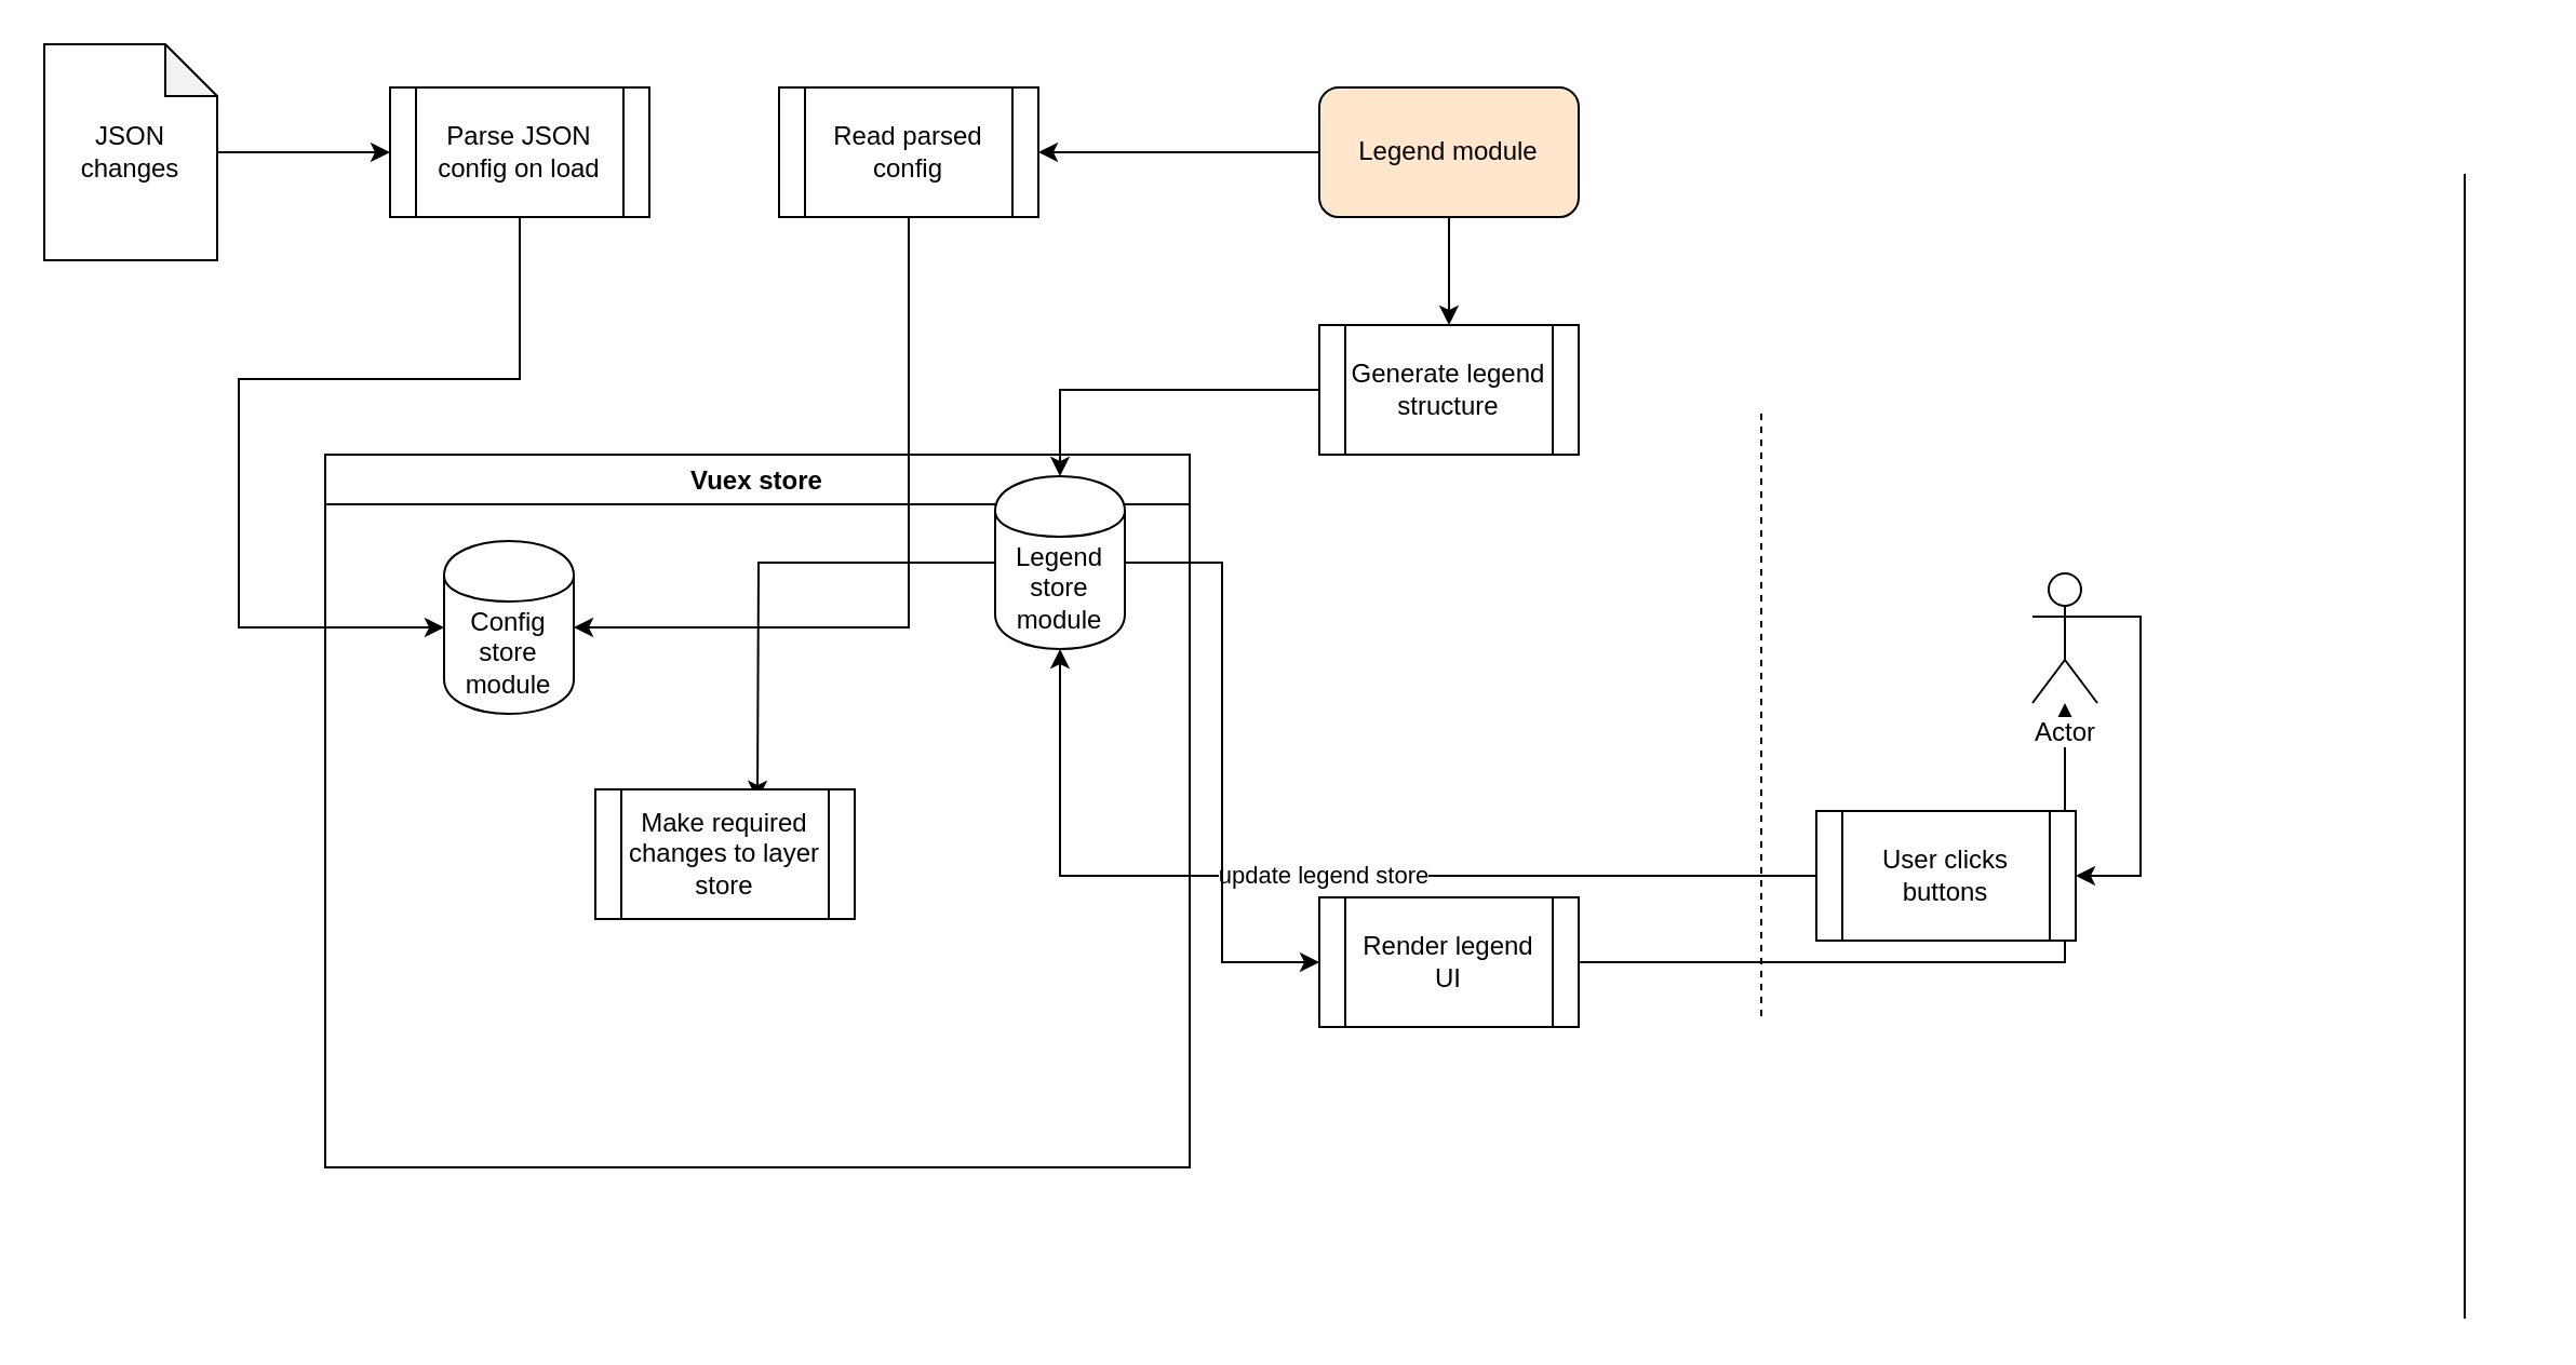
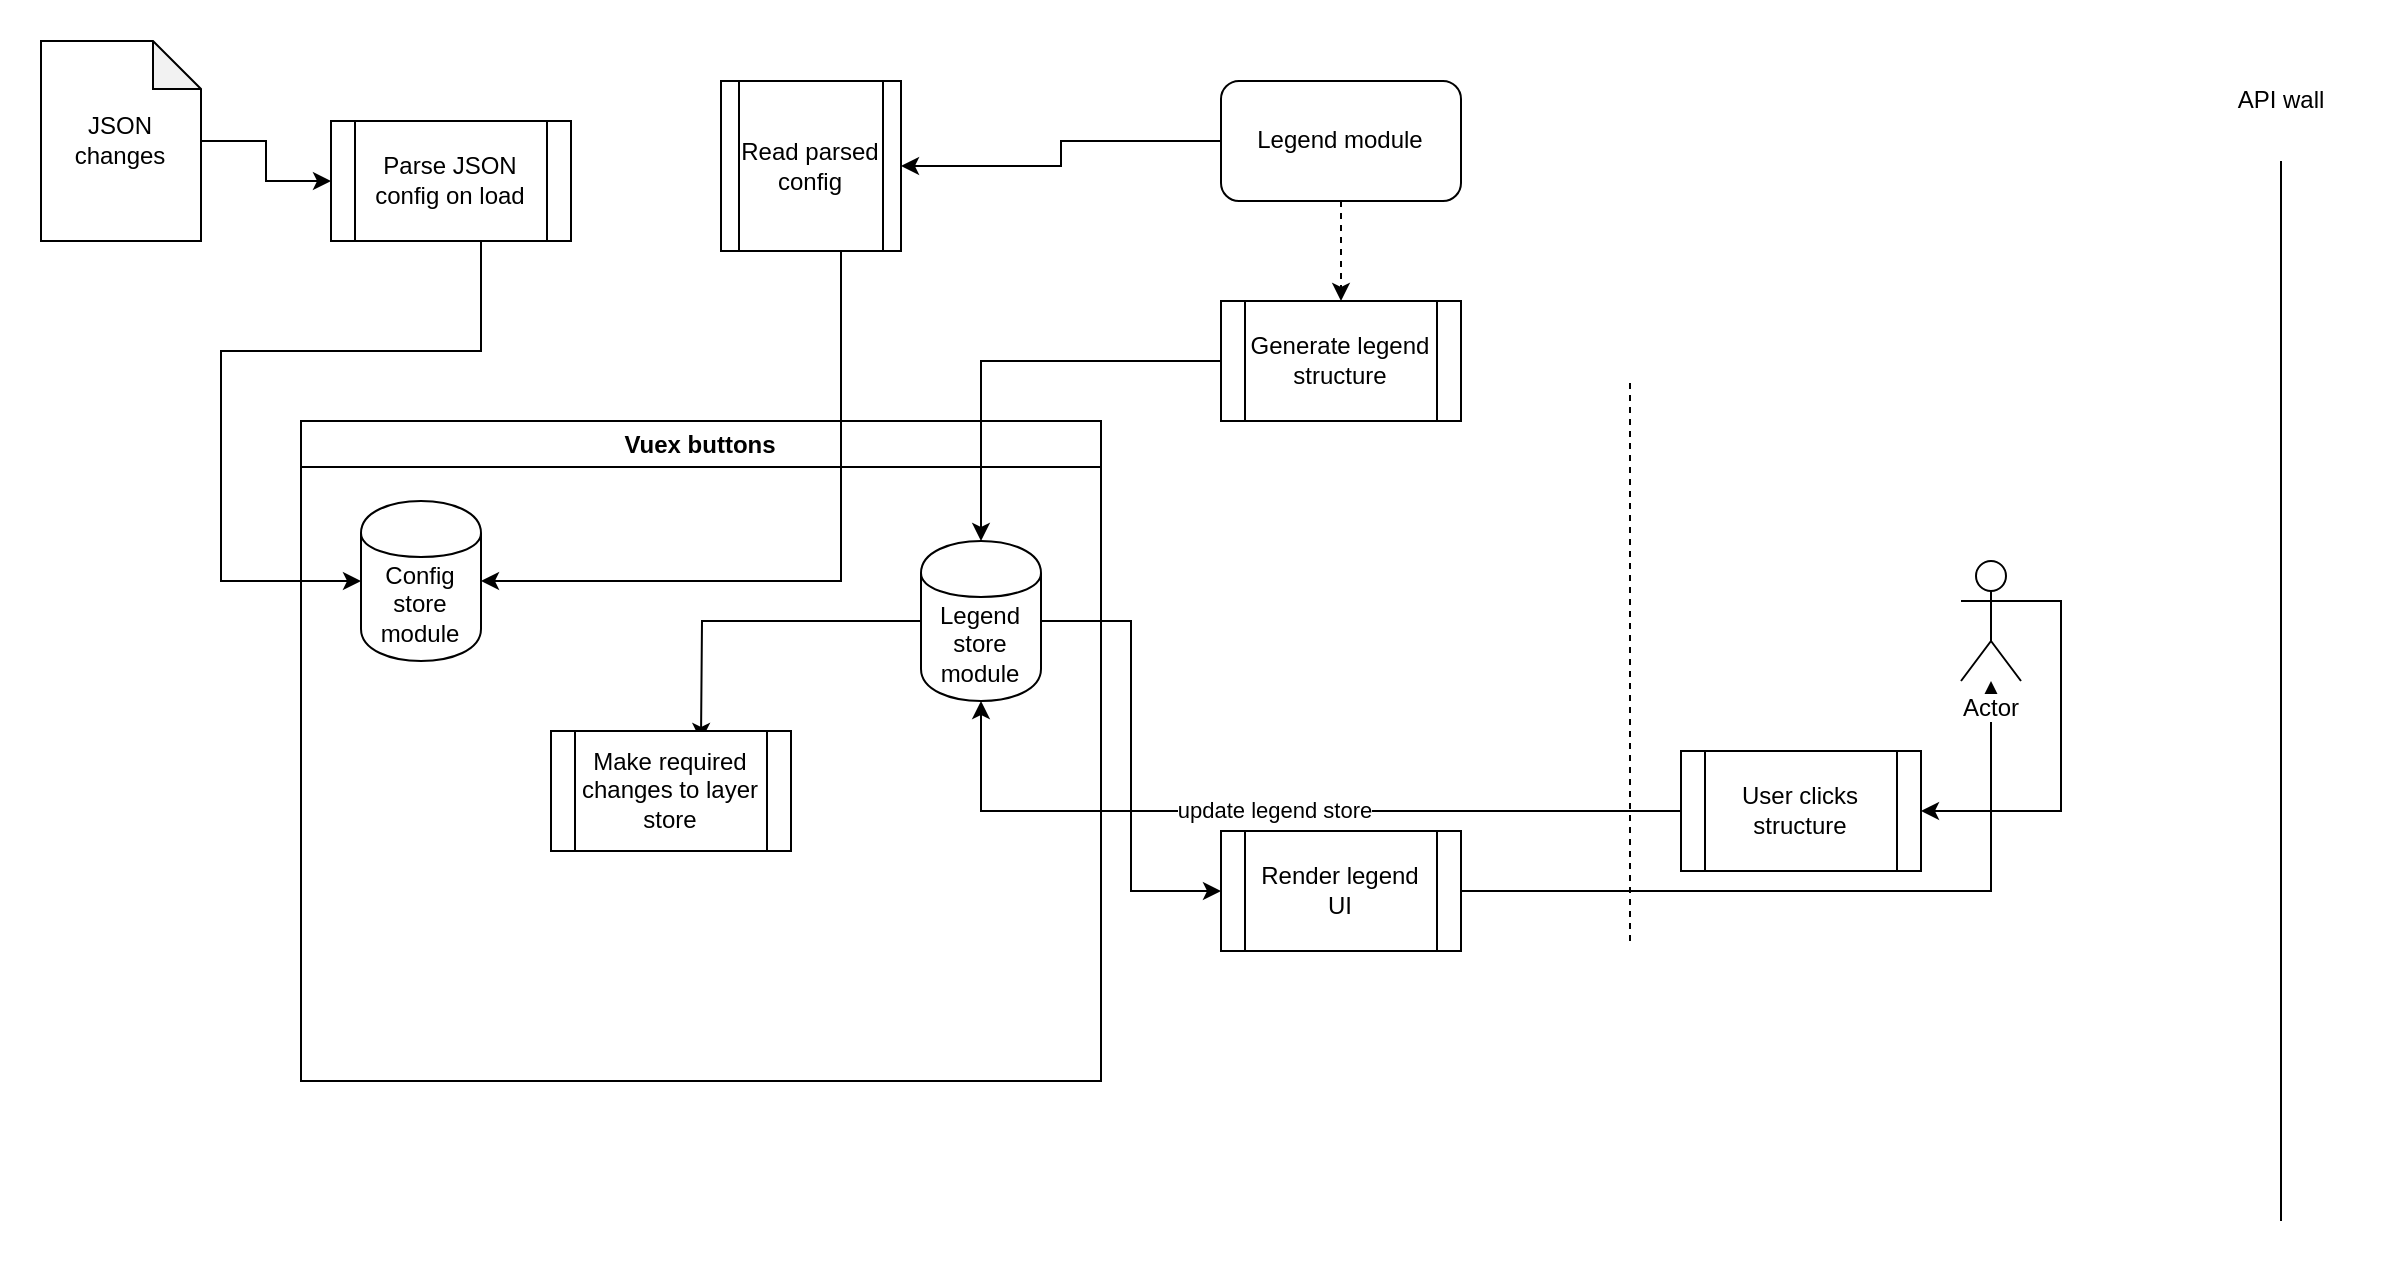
  <mxCell id="0" />
  <mxCell id="1" parent="0" />
  <mxCell id="2" value="" style="edgeStyle=orthogonalEdgeStyle;rounded=0;orthogonalLoop=1;jettySize=auto;html=1;entryX=0;entryY=0.5;entryDx=0;entryDy=0;" edge="1" parent="1" source="3" target="5"><mxGeometry relative="1" as="geometry"><mxPoint x="500" y="210" as="targetPoint" /></mxGeometry></mxCell>
  <mxCell id="3" value="JSON changes" style="shape=note;whiteSpace=wrap;html=1;backgroundOutline=1;darkOpacity=0.05;size=24;" vertex="1" parent="1"><mxGeometry x="20" y="20" width="80" height="100" as="geometry" /></mxCell>
  <mxCell id="4" value="" style="edgeStyle=orthogonalEdgeStyle;rounded=0;orthogonalLoop=1;jettySize=auto;html=1;entryX=0;entryY=0.5;entryDx=0;entryDy=0;" edge="1" parent="1" source="5" target="9"><mxGeometry relative="1" as="geometry"><mxPoint x="740" y="210" as="targetPoint" /><Array as="points"><mxPoint x="240" y="175" /><mxPoint x="110" y="175" /><mxPoint x="110" y="290" /></Array></mxGeometry></mxCell>
- <mxCell id="5" value="Parse JSON config on load" style="shape=process;whiteSpace=wrap;html=1;backgroundOutline=1;" vertex="1" parent="1"><mxGeometry x="180" y="40" width="120" height="60" as="geometry" /></mxCell>
+ <mxCell id="5" value="Parse JSON config on load" style="shape=process;whiteSpace=wrap;html=1;backgroundOutline=1;" vertex="1" parent="1"><mxGeometry x="165" y="60" width="120" height="60" as="geometry" /></mxCell>
  <mxCell id="6" value="" style="endArrow=none;html=1;" edge="1" parent="1"><mxGeometry width="50" height="50" relative="1" as="geometry"><mxPoint x="1140" y="610" as="sourcePoint" /><mxPoint x="1140" y="80" as="targetPoint" /></mxGeometry></mxCell>
- <mxCell id="8" value="Vuex store" style="swimlane;" vertex="1" parent="1"><mxGeometry x="150" y="210" width="400" height="330" as="geometry"><mxRectangle x="170" y="260" width="90" height="23" as="alternateBounds" /></mxGeometry></mxCell>
- <mxCell id="9" value="Config store module" style="shape=cylinder;whiteSpace=wrap;html=1;boundedLbl=1;backgroundOutline=1;" vertex="1" parent="8"><mxGeometry x="55" y="40" width="60" height="80" as="geometry" /></mxCell>
+ <mxCell id="7" value="API wall" style="text;html=1;align=center;verticalAlign=middle;resizable=0;points=[];;autosize=1;" vertex="1" parent="1"><mxGeometry x="1110" y="40" width="60" height="20" as="geometry" /></mxCell>
+ <mxCell id="8" value="Vuex buttons" style="swimlane;" vertex="1" parent="1"><mxGeometry x="150" y="210" width="400" height="330" as="geometry"><mxRectangle x="170" y="260" width="90" height="23" as="alternateBounds" /></mxGeometry></mxCell>
+ <mxCell id="9" value="Config store module" style="shape=cylinder;whiteSpace=wrap;html=1;boundedLbl=1;backgroundOutline=1;" vertex="1" parent="8"><mxGeometry x="30" y="40" width="60" height="80" as="geometry" /></mxCell>
  <mxCell id="10" value="" style="edgeStyle=orthogonalEdgeStyle;rounded=0;orthogonalLoop=1;jettySize=auto;html=1;" edge="1" parent="8" source="11"><mxGeometry relative="1" as="geometry"><mxPoint x="200" y="160" as="targetPoint" /></mxGeometry></mxCell>
- <mxCell id="11" value="Legend store module" style="shape=cylinder;whiteSpace=wrap;html=1;boundedLbl=1;backgroundOutline=1;" vertex="1" parent="8"><mxGeometry x="310" y="10" width="60" height="80" as="geometry" /></mxCell>
+ <mxCell id="11" value="Legend store module" style="shape=cylinder;whiteSpace=wrap;html=1;boundedLbl=1;backgroundOutline=1;" vertex="1" parent="8"><mxGeometry x="310" y="60" width="60" height="80" as="geometry" /></mxCell>
  <mxCell id="12" value="Make required changes to layer store" style="shape=process;whiteSpace=wrap;html=1;backgroundOutline=1;" vertex="1" parent="8"><mxGeometry x="125" y="155" width="120" height="60" as="geometry" /></mxCell>
  <mxCell id="13" value="" style="edgeStyle=orthogonalEdgeStyle;rounded=0;orthogonalLoop=1;jettySize=auto;html=1;entryX=1;entryY=0.5;entryDx=0;entryDy=0;" edge="1" parent="1" source="15" target="17"><mxGeometry relative="1" as="geometry"><mxPoint x="530" y="100" as="targetPoint" /></mxGeometry></mxCell>
- <mxCell id="14" style="edgeStyle=orthogonalEdgeStyle;rounded=0;orthogonalLoop=1;jettySize=auto;html=1;entryX=0.5;entryY=0;entryDx=0;entryDy=0;" edge="1" parent="1" source="15" target="19"><mxGeometry relative="1" as="geometry" /></mxCell>
- <mxCell id="15" value="Legend module" style="rounded=1;whiteSpace=wrap;html=1;fillColor=#ffe6cc;" vertex="1" parent="1"><mxGeometry x="610" y="40" width="120" height="60" as="geometry" /></mxCell>
+ <mxCell id="14" style="edgeStyle=orthogonalEdgeStyle;rounded=0;orthogonalLoop=1;jettySize=auto;html=1;entryX=0.5;entryY=0;entryDx=0;entryDy=0;dashed=1;" edge="1" parent="1" source="15" target="19"><mxGeometry relative="1" as="geometry" /></mxCell>
+ <mxCell id="15" value="Legend module" style="rounded=1;whiteSpace=wrap;html=1;" vertex="1" parent="1"><mxGeometry x="610" y="40" width="120" height="60" as="geometry" /></mxCell>
  <mxCell id="16" style="edgeStyle=orthogonalEdgeStyle;rounded=0;orthogonalLoop=1;jettySize=auto;html=1;entryX=1;entryY=0.5;entryDx=0;entryDy=0;" edge="1" parent="1" source="17" target="9"><mxGeometry relative="1" as="geometry"><Array as="points"><mxPoint x="420" y="290" /></Array></mxGeometry></mxCell>
- <mxCell id="17" value="Read parsed config" style="shape=process;whiteSpace=wrap;html=1;backgroundOutline=1;" vertex="1" parent="1"><mxGeometry x="360" y="40" width="120" height="60" as="geometry" /></mxCell>
+ <mxCell id="17" value="Read parsed config" style="shape=process;whiteSpace=wrap;html=1;backgroundOutline=1;" vertex="1" parent="1"><mxGeometry x="360" y="40" width="90" height="85" as="geometry" /></mxCell>
  <mxCell id="18" style="edgeStyle=orthogonalEdgeStyle;rounded=0;orthogonalLoop=1;jettySize=auto;html=1;" edge="1" parent="1" source="19" target="11"><mxGeometry relative="1" as="geometry" /></mxCell>
  <mxCell id="19" value="Generate legend structure" style="shape=process;whiteSpace=wrap;html=1;backgroundOutline=1;" vertex="1" parent="1"><mxGeometry x="610" y="150" width="120" height="60" as="geometry" /></mxCell>
  <mxCell id="20" value="" style="edgeStyle=orthogonalEdgeStyle;rounded=0;orthogonalLoop=1;jettySize=auto;html=1;" edge="1" parent="1" source="21" target="27"><mxGeometry relative="1" as="geometry" /></mxCell>
  <mxCell id="21" value="Render legend UI" style="shape=process;whiteSpace=wrap;html=1;backgroundOutline=1;" vertex="1" parent="1"><mxGeometry x="610" y="415" width="120" height="60" as="geometry" /></mxCell>
  <mxCell id="22" value="update legend store" style="edgeStyle=orthogonalEdgeStyle;rounded=0;orthogonalLoop=1;jettySize=auto;html=1;entryX=0.5;entryY=1;entryDx=0;entryDy=0;" edge="1" parent="1" source="23" target="11"><mxGeometry relative="1" as="geometry"><mxPoint x="730" y="405" as="targetPoint" /><Array as="points"><mxPoint x="960" y="405" /><mxPoint x="490" y="405" /></Array></mxGeometry></mxCell>
- <mxCell id="23" value="User clicks buttons" style="shape=process;whiteSpace=wrap;html=1;backgroundOutline=1;" vertex="1" parent="1"><mxGeometry x="840" y="375" width="120" height="60" as="geometry" /></mxCell>
+ <mxCell id="23" value="User clicks structure" style="shape=process;whiteSpace=wrap;html=1;backgroundOutline=1;" vertex="1" parent="1"><mxGeometry x="840" y="375" width="120" height="60" as="geometry" /></mxCell>
  <mxCell id="24" style="edgeStyle=orthogonalEdgeStyle;rounded=0;orthogonalLoop=1;jettySize=auto;html=1;entryX=0;entryY=0.5;entryDx=0;entryDy=0;" edge="1" parent="1" source="11" target="21"><mxGeometry relative="1" as="geometry" /></mxCell>
  <mxCell id="25" value="" style="endArrow=none;dashed=1;html=1;" edge="1" parent="1"><mxGeometry width="50" height="50" relative="1" as="geometry"><mxPoint x="814.5" y="470" as="sourcePoint" /><mxPoint x="814.5" y="190" as="targetPoint" /></mxGeometry></mxCell>
  <mxCell id="26" style="edgeStyle=orthogonalEdgeStyle;rounded=0;orthogonalLoop=1;jettySize=auto;html=1;entryX=1;entryY=0.5;entryDx=0;entryDy=0;exitX=1;exitY=0.333;exitDx=0;exitDy=0;exitPerimeter=0;" edge="1" parent="1" source="27" target="23"><mxGeometry relative="1" as="geometry"><mxPoint x="1020" y="430" as="sourcePoint" /></mxGeometry></mxCell>
- <mxCell id="27" value="Actor" style="shape=umlActor;verticalLabelPosition=bottom;labelBackgroundColor=#ffffff;verticalAlign=top;html=1;outlineConnect=0;" vertex="1" parent="1"><mxGeometry x="940" y="265" width="30" height="60" as="geometry" /></mxCell>
+ <mxCell id="27" value="Actor" style="shape=umlActor;verticalLabelPosition=bottom;labelBackgroundColor=#ffffff;verticalAlign=top;html=1;outlineConnect=0;" vertex="1" parent="1"><mxGeometry x="980" y="280" width="30" height="60" as="geometry" /></mxCell>
